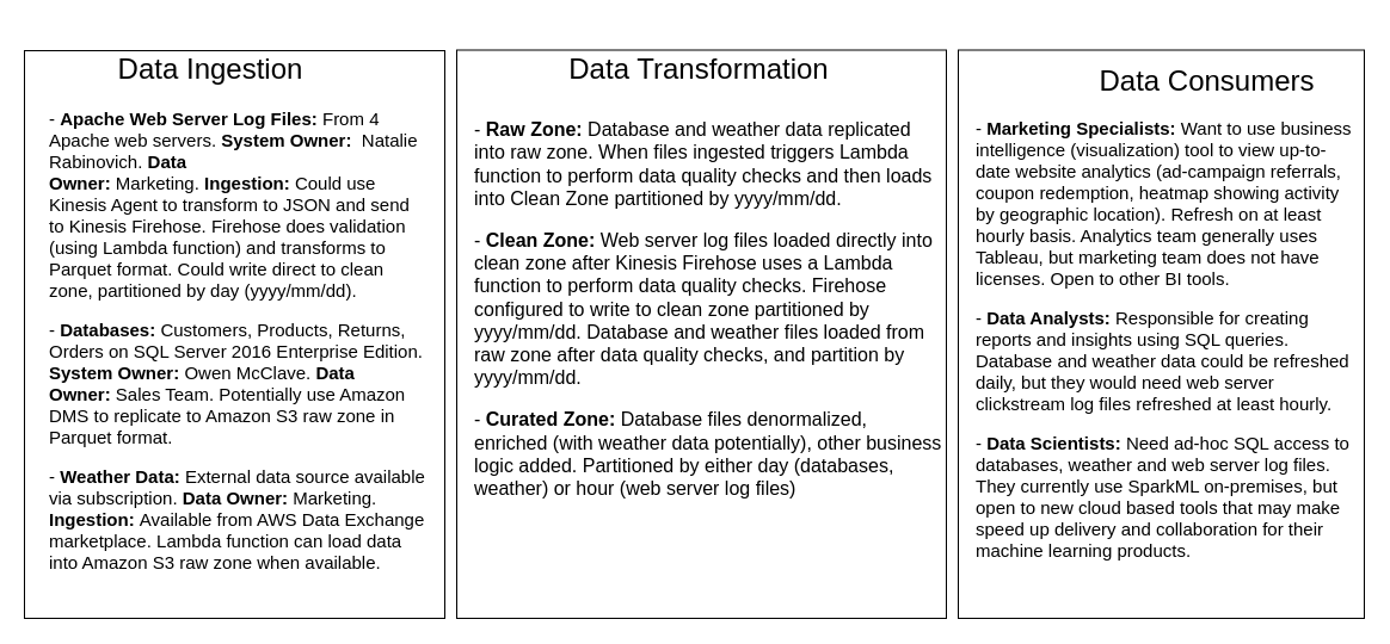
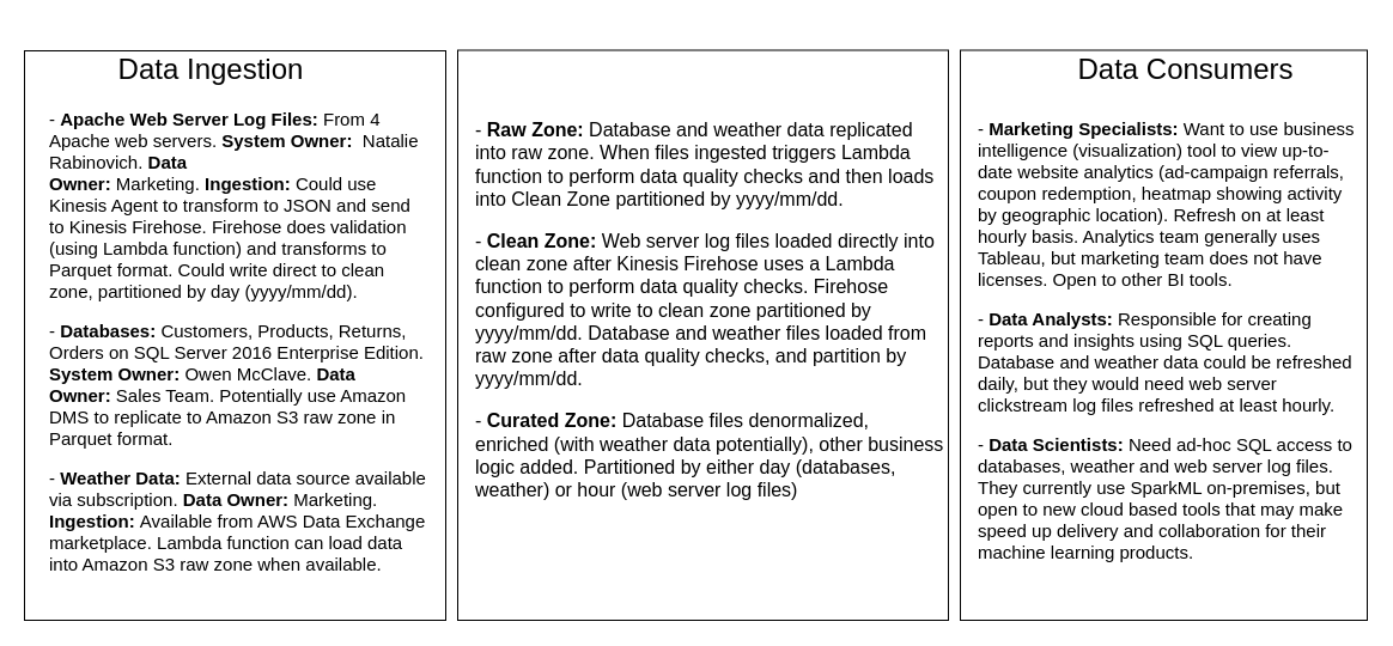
  <mxCell id="0" />
  <mxCell id="1" parent="0" />
  <mxCell id="2" value="" style="rounded=0;whiteSpace=wrap;html=1;" parent="1" vertex="1"><mxGeometry x="382" y="41.5" width="410" height="476.5" as="geometry" /></mxCell>
- <mxCell id="3" value="Data Transformation" style="text;html=1;strokeColor=none;fillColor=none;align=center;verticalAlign=middle;whiteSpace=wrap;rounded=0;fontSize=24;" parent="1" vertex="1"><mxGeometry x="455" y="48" width="260" height="20" as="geometry" /></mxCell>
  <mxCell id="4" value="" style="rounded=0;whiteSpace=wrap;html=1;" parent="1" vertex="1"><mxGeometry x="802" y="41.5" width="340" height="476.5" as="geometry" /></mxCell>
- <mxCell id="5" value="Data Consumers" style="text;html=1;strokeColor=none;fillColor=none;align=center;verticalAlign=middle;whiteSpace=wrap;rounded=0;fontSize=24;" parent="1" vertex="1"><mxGeometry x="907" y="58" width="206.5" height="20" as="geometry" /></mxCell>
+ <mxCell id="5" value="Data Consumers" style="text;html=1;strokeColor=none;fillColor=none;align=center;verticalAlign=middle;whiteSpace=wrap;rounded=0;fontSize=24;" parent="1" vertex="1"><mxGeometry x="887" y="48" width="206.5" height="20" as="geometry" /></mxCell>
  <mxCell id="6" value="" style="rounded=0;whiteSpace=wrap;html=1;" parent="1" vertex="1"><mxGeometry x="20" y="42" width="352" height="476" as="geometry" /></mxCell>
  <mxCell id="7" value="Data Ingestion" style="text;html=1;strokeColor=none;fillColor=none;align=center;verticalAlign=middle;whiteSpace=wrap;rounded=0;fontSize=24;" parent="1" vertex="1"><mxGeometry x="50" y="48" width="252" height="20" as="geometry" /></mxCell>
  <mxCell id="8" value="&lt;h1&gt;&lt;br&gt;&lt;/h1&gt;&lt;p style=&quot;font-size: 15px&quot;&gt;&lt;font style=&quot;font-size: 15px&quot;&gt;- &lt;b&gt;Apache Web Server Log Files:&lt;/b&gt;&amp;nbsp;From 4 Apache web servers. &lt;b&gt;System Owner:&amp;nbsp;&lt;/b&gt;&amp;nbsp;Natalie Rabinovich. &lt;b&gt;Data Owner:&lt;/b&gt;&amp;nbsp;Marketing.&amp;nbsp;&lt;b&gt;Ingestion:&lt;/b&gt;&amp;nbsp;Could use Kinesis Agent to transform to JSON and send to Kinesis Firehose. Firehose does validation (using Lambda function) and transforms to Parquet format. Could write direct to clean zone, partitioned by day (yyyy/mm/dd).&lt;br&gt;&lt;/font&gt;&lt;/p&gt;&lt;p style=&quot;font-size: 15px&quot;&gt;&lt;font style=&quot;font-size: 15px&quot;&gt;- &lt;b&gt;Databases:&lt;/b&gt;&amp;nbsp;Customers, Products, Returns, Orders on SQL Server 2016 Enterprise Edition. &lt;b&gt;System Owner:&lt;/b&gt;&amp;nbsp;Owen McClave. &lt;b&gt;Data Owner:&lt;/b&gt;&amp;nbsp;Sales Team.&amp;nbsp;Potentially use Amazon DMS to replicate to Amazon S3 raw zone in Parquet format.&amp;nbsp;&lt;/font&gt;&lt;/p&gt;&lt;p style=&quot;font-size: 15px&quot;&gt;&lt;font style=&quot;font-size: 15px&quot;&gt;- &lt;b&gt;Weather Data:&lt;/b&gt;&amp;nbsp;External data source available via subscription. &lt;b&gt;Data Owner:&lt;/b&gt;&amp;nbsp;Marketing. &lt;b&gt;Ingestion:&lt;/b&gt;&amp;nbsp;Available from AWS Data Exchange marketplace. Lambda function can load data into Amazon S3 raw zone when available.&lt;/font&gt;&lt;/p&gt;" style="text;html=1;strokeColor=none;fillColor=none;spacing=5;spacingTop=-20;whiteSpace=wrap;overflow=hidden;rounded=0;fontSize=16;" parent="1" vertex="1"><mxGeometry x="36" y="20" width="326" height="488" as="geometry" /></mxCell>
  <mxCell id="9" value="&lt;h1&gt;&lt;br&gt;&lt;/h1&gt;&lt;p style=&quot;font-size: 15px&quot;&gt;&lt;font style=&quot;font-size: 15px&quot;&gt;- &lt;b&gt;Marketing Specialists:&lt;/b&gt;&amp;nbsp;Want to use business intelligence (visualization) tool to view up-to-date website analytics (ad-campaign referrals, coupon redemption, heatmap showing activity by geographic location). Refresh on at least hourly basis. Analytics team generally uses Tableau, but marketing team does not have licenses. Open to other BI tools.&lt;/font&gt;&lt;/p&gt;&lt;p style=&quot;font-size: 15px&quot;&gt;&lt;font style=&quot;font-size: 15px&quot;&gt;- &lt;b&gt;Data Analysts:&lt;/b&gt;&amp;nbsp;Responsible for creating reports and insights using SQL queries. Database and weather data could be refreshed daily, but they would need web server clickstream log files refreshed at least hourly.&lt;/font&gt;&lt;/p&gt;&lt;p style=&quot;font-size: 15px&quot;&gt;&lt;font style=&quot;font-size: 15px&quot;&gt;- &lt;b&gt;Data Scientists:&lt;/b&gt;&amp;nbsp;Need ad-hoc SQL access to databases, weather and web server log files. They currently use SparkML on-premises, but open to new cloud based tools that may make speed up delivery and collaboration for their machine learning products.&amp;nbsp;&amp;nbsp;&lt;br&gt;&lt;/font&gt;&lt;/p&gt;" style="text;html=1;strokeColor=none;fillColor=none;spacing=5;spacingTop=-20;whiteSpace=wrap;overflow=hidden;rounded=0;fontSize=16;" parent="1" vertex="1"><mxGeometry x="812" y="28" width="330" height="490" as="geometry" /></mxCell>
  <mxCell id="10" value="&lt;h1&gt;&lt;br&gt;&lt;/h1&gt;&lt;p&gt;&lt;font style=&quot;font-size: 16px&quot;&gt;- &lt;b&gt;Raw Zone:&lt;/b&gt;&amp;nbsp;Database and weather data replicated into raw zone. When files ingested triggers Lambda function to perform data quality checks and then loads into Clean Zone partitioned by yyyy/mm/dd.&lt;br&gt;&lt;/font&gt;&lt;/p&gt;&lt;p&gt;&lt;font style=&quot;font-size: 16px&quot;&gt;- &lt;b&gt;Clean Zone:&lt;/b&gt;&amp;nbsp;Web server log files loaded directly into clean zone after Kinesis Firehose uses a Lambda function to perform data quality checks. Firehose configured to write to clean zone partitioned by yyyy/mm/dd. Database and weather files loaded from raw zone after data quality checks, and partition by yyyy/mm/dd.&lt;/font&gt;&lt;/p&gt;&lt;p&gt;&lt;font style=&quot;font-size: 16px&quot;&gt;- &lt;b&gt;Curated Zone:&lt;/b&gt;&amp;nbsp;Database files denormalized, enriched (with weather data potentially), other business logic added. Partitioned by either day (databases, weather) or hour (web server log files)&lt;/font&gt;&lt;/p&gt;" style="text;html=1;strokeColor=none;fillColor=none;spacing=5;spacingTop=-20;whiteSpace=wrap;overflow=hidden;rounded=0;fontSize=16;" parent="1" vertex="1"><mxGeometry x="392" y="28" width="400" height="430" as="geometry" /></mxCell>
